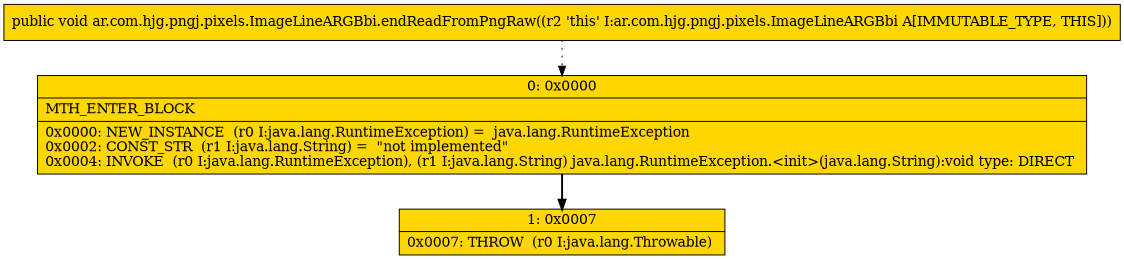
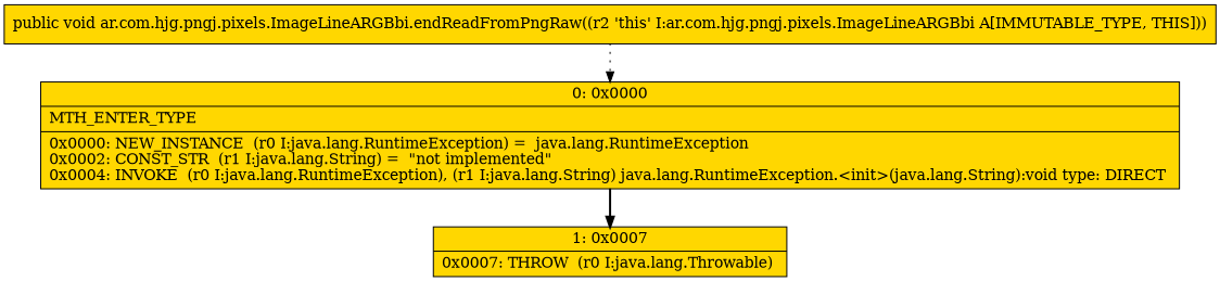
  digraph {
    node [shape=record style=filled fillcolor=gold]
-   n1 [label="{0\:\ 0x0000|MTH_ENTER_BLOCK\l|0x0000: NEW_INSTANCE  (r0 I:java.lang.RuntimeException) =  java.lang.RuntimeException \l0x0002: CONST_STR  (r1 I:java.lang.String) =  \"not implemented\" \l0x0004: INVOKE  (r0 I:java.lang.RuntimeException), (r1 I:java.lang.String) java.lang.RuntimeException.\<init\>(java.lang.String):void type: DIRECT \l}"]
+   n1 [label="{0\:\ 0x0000|MTH_ENTER_TYPE\l|0x0000: NEW_INSTANCE  (r0 I:java.lang.RuntimeException) =  java.lang.RuntimeException \l0x0002: CONST_STR  (r1 I:java.lang.String) =  \"not implemented\" \l0x0004: INVOKE  (r0 I:java.lang.RuntimeException), (r1 I:java.lang.String) java.lang.RuntimeException.\<init\>(java.lang.String):void type: DIRECT \l}"]
    n2 [label="{1\:\ 0x0007|0x0007: THROW  (r0 I:java.lang.Throwable) \l}"]
    n3 [label="{public void ar.com.hjg.pngj.pixels.ImageLineARGBbi.endReadFromPngRaw((r2 'this' I:ar.com.hjg.pngj.pixels.ImageLineARGBbi A[IMMUTABLE_TYPE, THIS])) }"]
    n1 -> n2 [style=bold]
    n3 -> n1 [style=dotted]
  }
